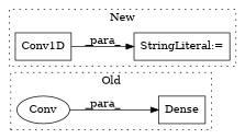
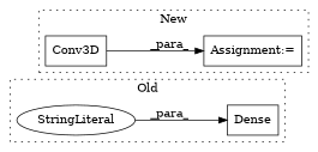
  digraph {
    rankdir=LR
    node [a=32 shape=box]
    n1 [l="6,1" label=Dense s="826,846"]
-   n2 [a=45 l=9 label=Conv s=837 shape=ellipse]
-   n3 [l="7,1" label=Conv1D s="787,805"]
-   n4 [a=7 l=1 label="StringLiteral:=" s=739]
+   n2 [a=45 l=9 label=StringLiteral s=837 shape=ellipse]
+   n3 [l="7,1" label=Conv3D s="787,805"]
+   n4 [a=7 l=1 label="Assignment:=" s=739]
    subgraph cluster_1 {
      label=Old
      style=dotted
      n1
      n2
    }
    subgraph cluster_2 {
      label=New
      style=dotted
      n3
      n4
    }
    n2 -> n1 [label=_para_]
    n3 -> n4 [label=_para_]
  }
